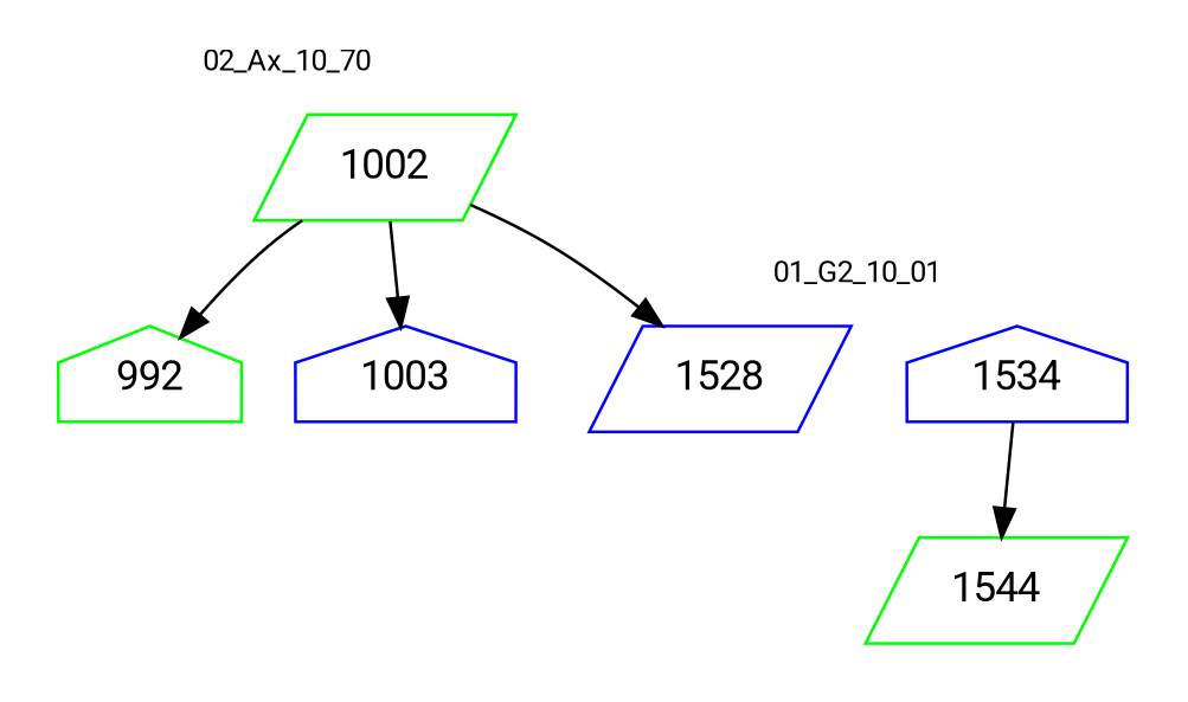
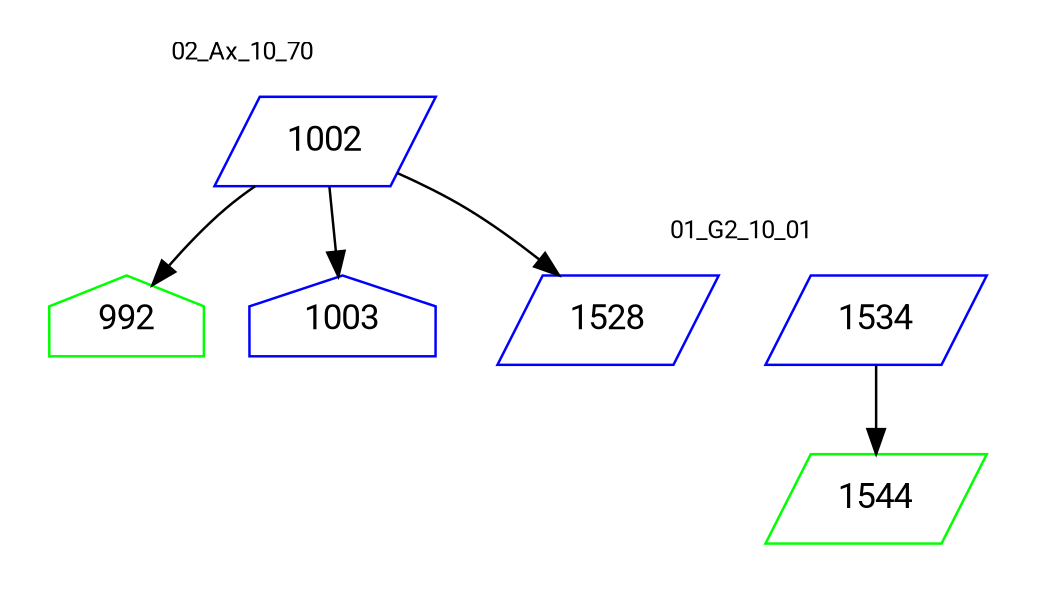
  digraph {
    fontname=Roboto
    node [color=blue fontname=Roboto shape=parallelogram]
    edge [color=black fontname=Roboto]
-   n1 [color=green label=1002]
+   n1 [label=1002]
    n2 [color=green label=992 shape=house]
    n3 [label=1003 shape=house]
-   n4 [label=1534 shape=house]
+   n4 [label=1534]
    n5 [label=1528]
    n6 [color=green label=1544]
    subgraph cluster_1 {
      color=white
      fontsize=10
      label="02_Ax_10_70"
      n1
      n2
      n3
    }
    subgraph cluster_2 {
      color=white
      fontsize=10
      label="01_G2_10_01"
      n4
      n5
      n6
    }
    n1 -> n2
    n1 -> n3
    n1 -> n5
    n4 -> n6
  }
